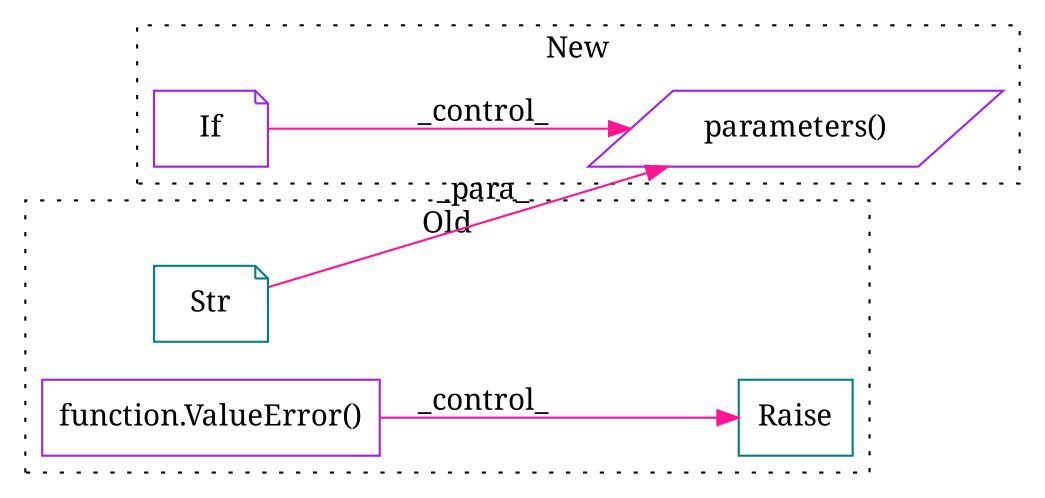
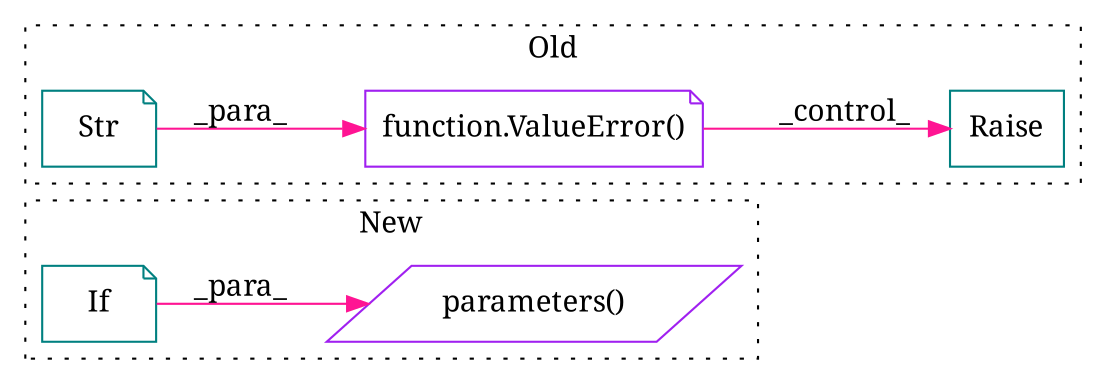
  digraph {
    fontname="Noto Serif"
    rankdir=LR
    node [a=75 color=teal fontname="Noto Serif" l=6 shape=note]
    edge [color=deeppink fontname="Noto Serif"]
    n1 [color=purple l=18 label="parameters()" s=4795 shape=parallelogram]
-   n2 [a=96 color=purple l=3 label=If s=4453]
-   n3 [color=purple l="11,1" label="function.ValueError()" s="3847,3864" shape=box]
+   n2 [a=96 l=3 label=If s=4453]
+   n3 [color=purple l="11,1" label="function.ValueError()" s="3847,3864"]
    n4 [a=66 label=Str s=3858]
    n5 [a=91 label=Raise s=3841 shape=box]
    subgraph cluster_1 {
      label=New
      style=dotted
      n1
      n2
    }
    subgraph cluster_2 {
      label=Old
      style=dotted
      n3
      n4
      n5
    }
-   n2 -> n1 [label=_control_]
+   n2 -> n1 [label=_para_]
    n3 -> n5 [label=_control_]
-   n4 -> n1 [label=_para_]
+   n4 -> n3 [label=_para_]
  }
